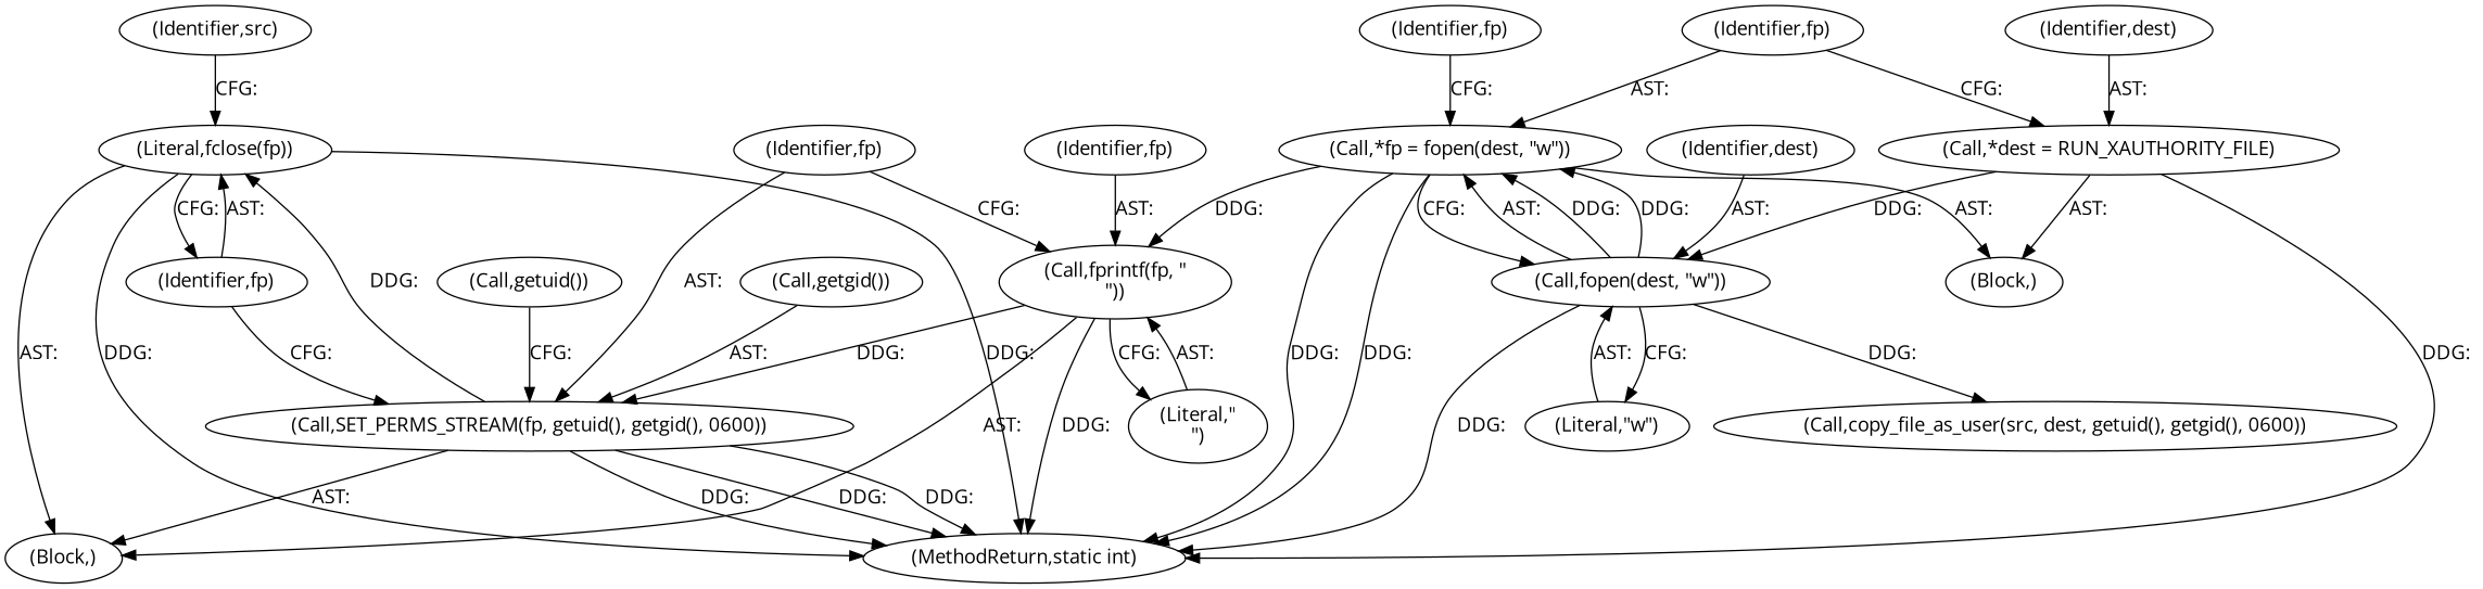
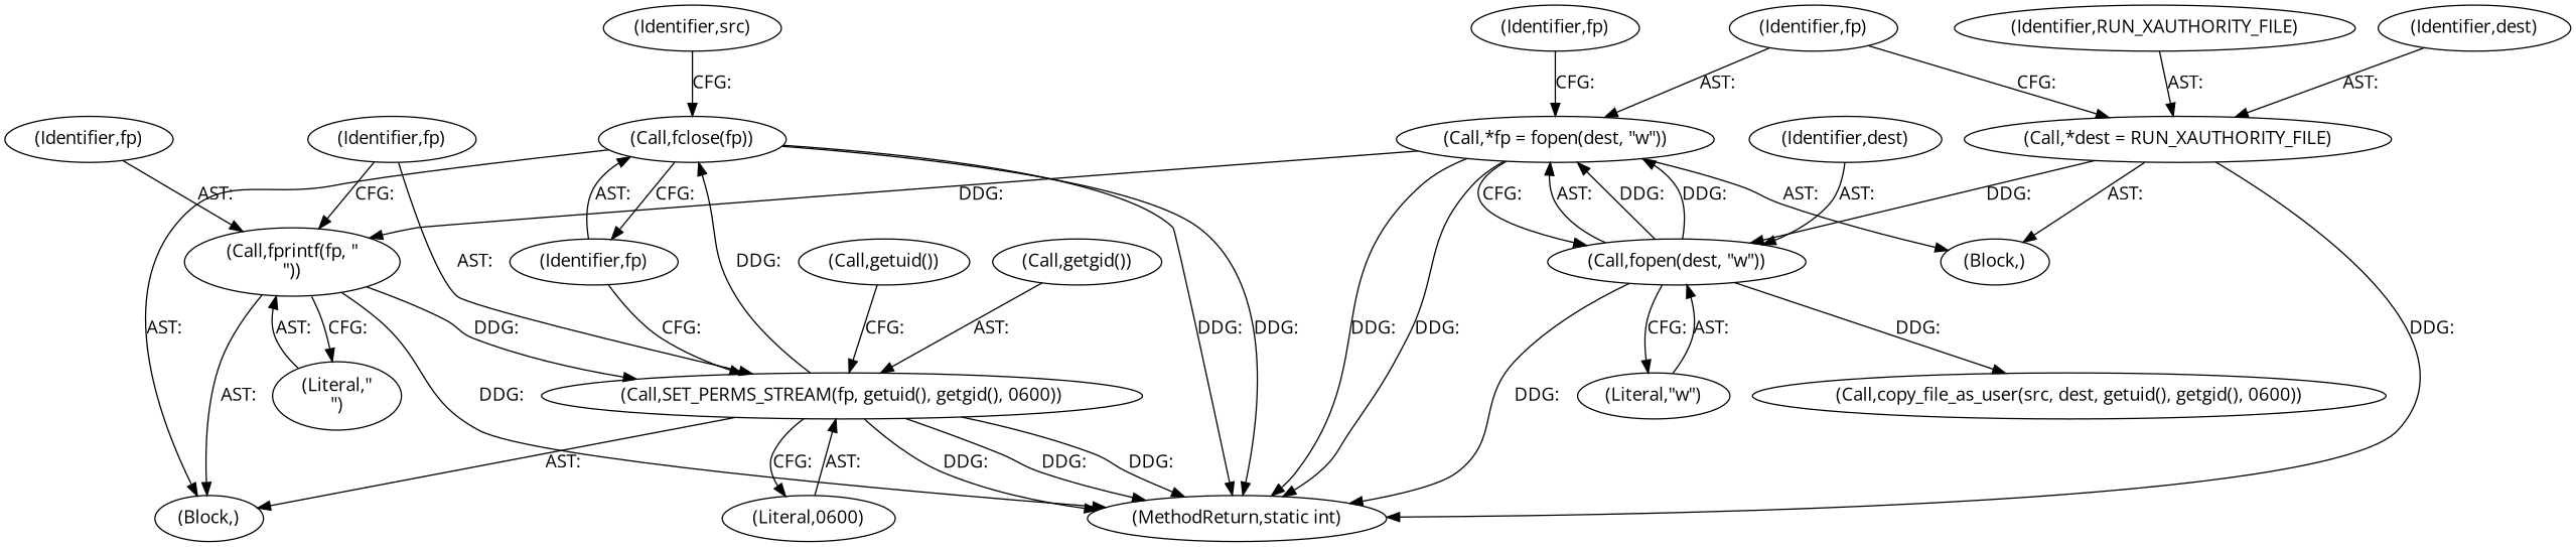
  digraph {
    fontname="Open Sans"
    node [fontname="Open Sans"]
    edge [fontname="Open Sans"]
-   n1 [label="(Literal,fclose(fp))"]
+   n1 [label="(Call,fclose(fp))"]
    n2 [label="(MethodReturn,static int)"]
    n3 [label="(Identifier,fp)"]
    n4 [label="(Block,)"]
    n5 [label="(Call,SET_PERMS_STREAM(fp, getuid(), getgid(), 0600))"]
+   n6 [label="(Literal,0600)"]
    n7 [label="(Call,fprintf(fp, \"\n\"))"]
    n8 [label="(Literal,\"\n\")"]
    n9 [label="(Call,*fp = fopen(dest, \"w\"))"]
    n10 [label="(Call,fopen(dest, \"w\"))"]
    n11 [label="(Block,)"]
    n12 [label="(Call,copy_file_as_user(src, dest, getuid(), getgid(), 0600))"]
    n13 [label="(Literal,\"w\")"]
    n14 [label="(Call,*dest = RUN_XAUTHORITY_FILE)"]
+   n15 [label="(Identifier,RUN_XAUTHORITY_FILE)"]
    n16 [label="(Call,getuid())"]
    n17 [label="(Identifier,fp)"]
    n18 [label="(Identifier,dest)"]
    n19 [label="(Identifier,src)"]
    n20 [label="(Identifier,fp)"]
    n21 [label="(Identifier,dest)"]
    n22 [label="(Identifier,fp)"]
    n23 [label="(Identifier,fp)"]
    n24 [label="(Call,getgid())"]
    n1 -> n2 [label="DDG: "]
    n1 -> n2 [label="DDG: "]
    n1 -> n3 [label="CFG: "]
    n1 -> n4 [label="AST: "]
    n3 -> n1 [label="AST: "]
    n3 -> n5 [label="CFG: "]
    n5 -> n1 [label="DDG: "]
    n5 -> n2 [label="DDG: "]
    n5 -> n2 [label="DDG: "]
    n5 -> n2 [label="DDG: "]
    n5 -> n4 [label="AST: "]
+   n5 -> n6 [label="CFG: "]
+   n6 -> n5 [label="AST: "]
    n7 -> n2 [label="DDG: "]
    n7 -> n4 [label="AST: "]
    n7 -> n5 [label="DDG: "]
    n7 -> n8 [label="CFG: "]
    n8 -> n7 [label="AST: "]
    n9 -> n2 [label="DDG: "]
    n9 -> n2 [label="DDG: "]
    n9 -> n7 [label="DDG: "]
    n9 -> n10 [label="CFG: "]
    n9 -> n11 [label="AST: "]
    n10 -> n2 [label="DDG: "]
    n10 -> n9 [label="AST: "]
    n10 -> n9 [label="DDG: "]
    n10 -> n9 [label="DDG: "]
    n10 -> n12 [label="DDG: "]
    n10 -> n13 [label="CFG: "]
    n13 -> n10 [label="AST: "]
    n14 -> n2 [label="DDG: "]
    n14 -> n10 [label="DDG: "]
    n14 -> n11 [label="AST: "]
+   n15 -> n14 [label="AST: "]
    n16 -> n5 [label="CFG: "]
    n17 -> n7 [label="AST: "]
    n18 -> n14 [label="AST: "]
    n19 -> n1 [label="CFG: "]
    n20 -> n5 [label="AST: "]
    n20 -> n7 [label="CFG: "]
    n21 -> n10 [label="AST: "]
    n22 -> n9 [label="AST: "]
    n22 -> n14 [label="CFG: "]
    n23 -> n9 [label="CFG: "]
    n24 -> n5 [label="AST: "]
  }
